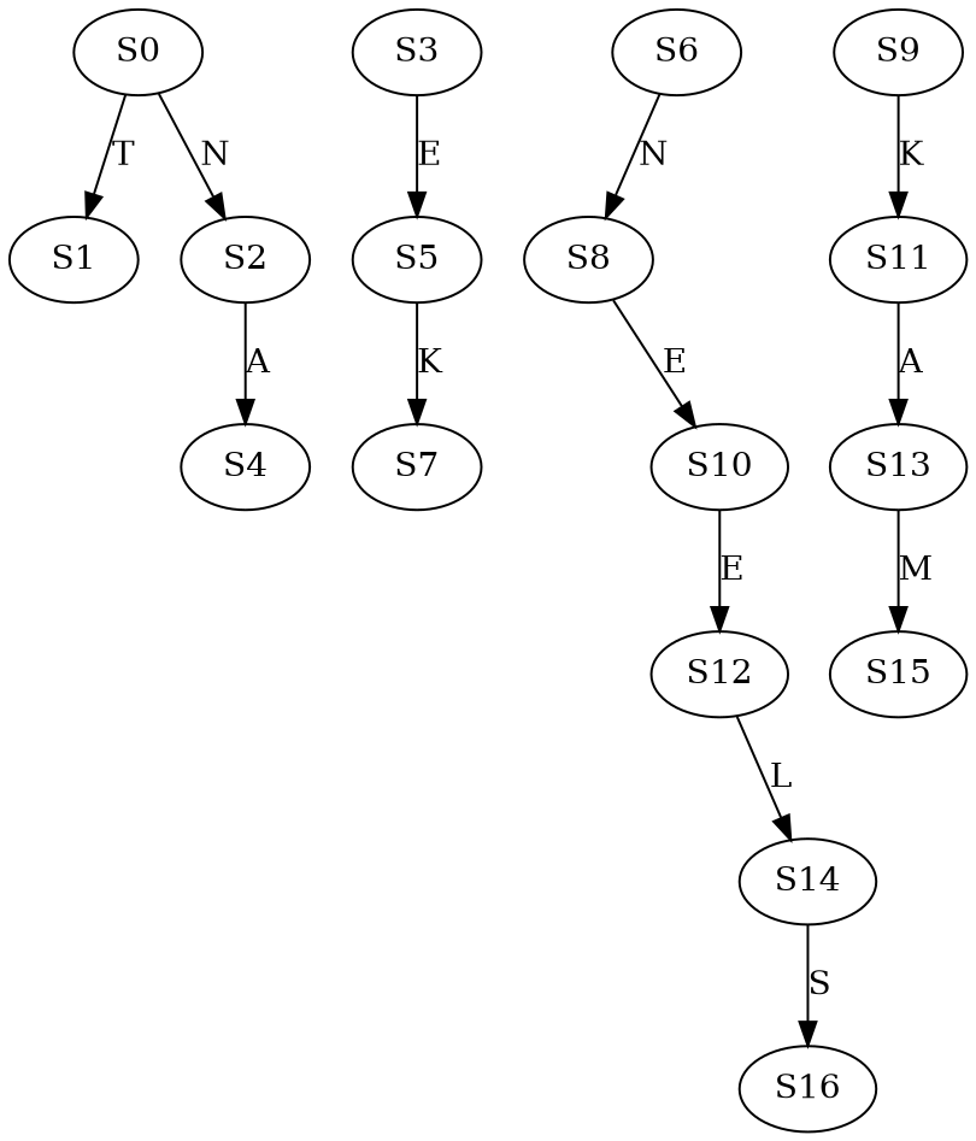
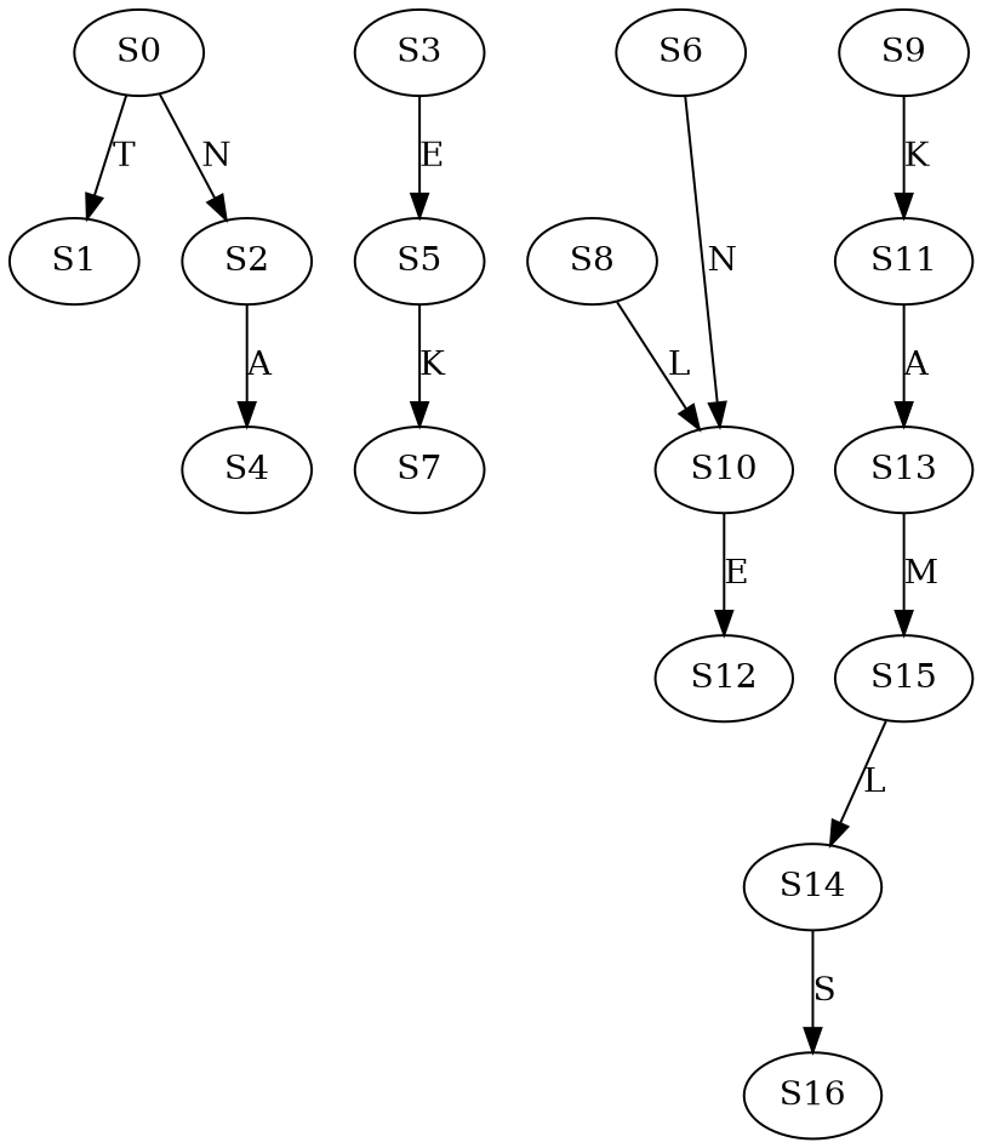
  strict digraph {
    S0
    S1
    S2
    S4
    S3
    S5
    S7
    S6
    S8
    S10
    S9
    S11
    S12
    S13
    S14
    S15
    S16
    S0 -> S1 [label=T]
    S0 -> S2 [label=N]
    S2 -> S4 [label=A]
    S3 -> S5 [label=E]
    S5 -> S7 [label=K]
-   S6 -> S8 [label=N]
-   S8 -> S10 [label=E]
+   S6 -> S10 [label=N]
+   S8 -> S10 [label=L]
    S10 -> S12 [label=E]
    S9 -> S11 [label=K]
    S11 -> S13 [label=A]
-   S12 -> S14 [label=L]
+   S15 -> S14 [label=L]
    S13 -> S15 [label=M]
    S14 -> S16 [label=S]
  }
